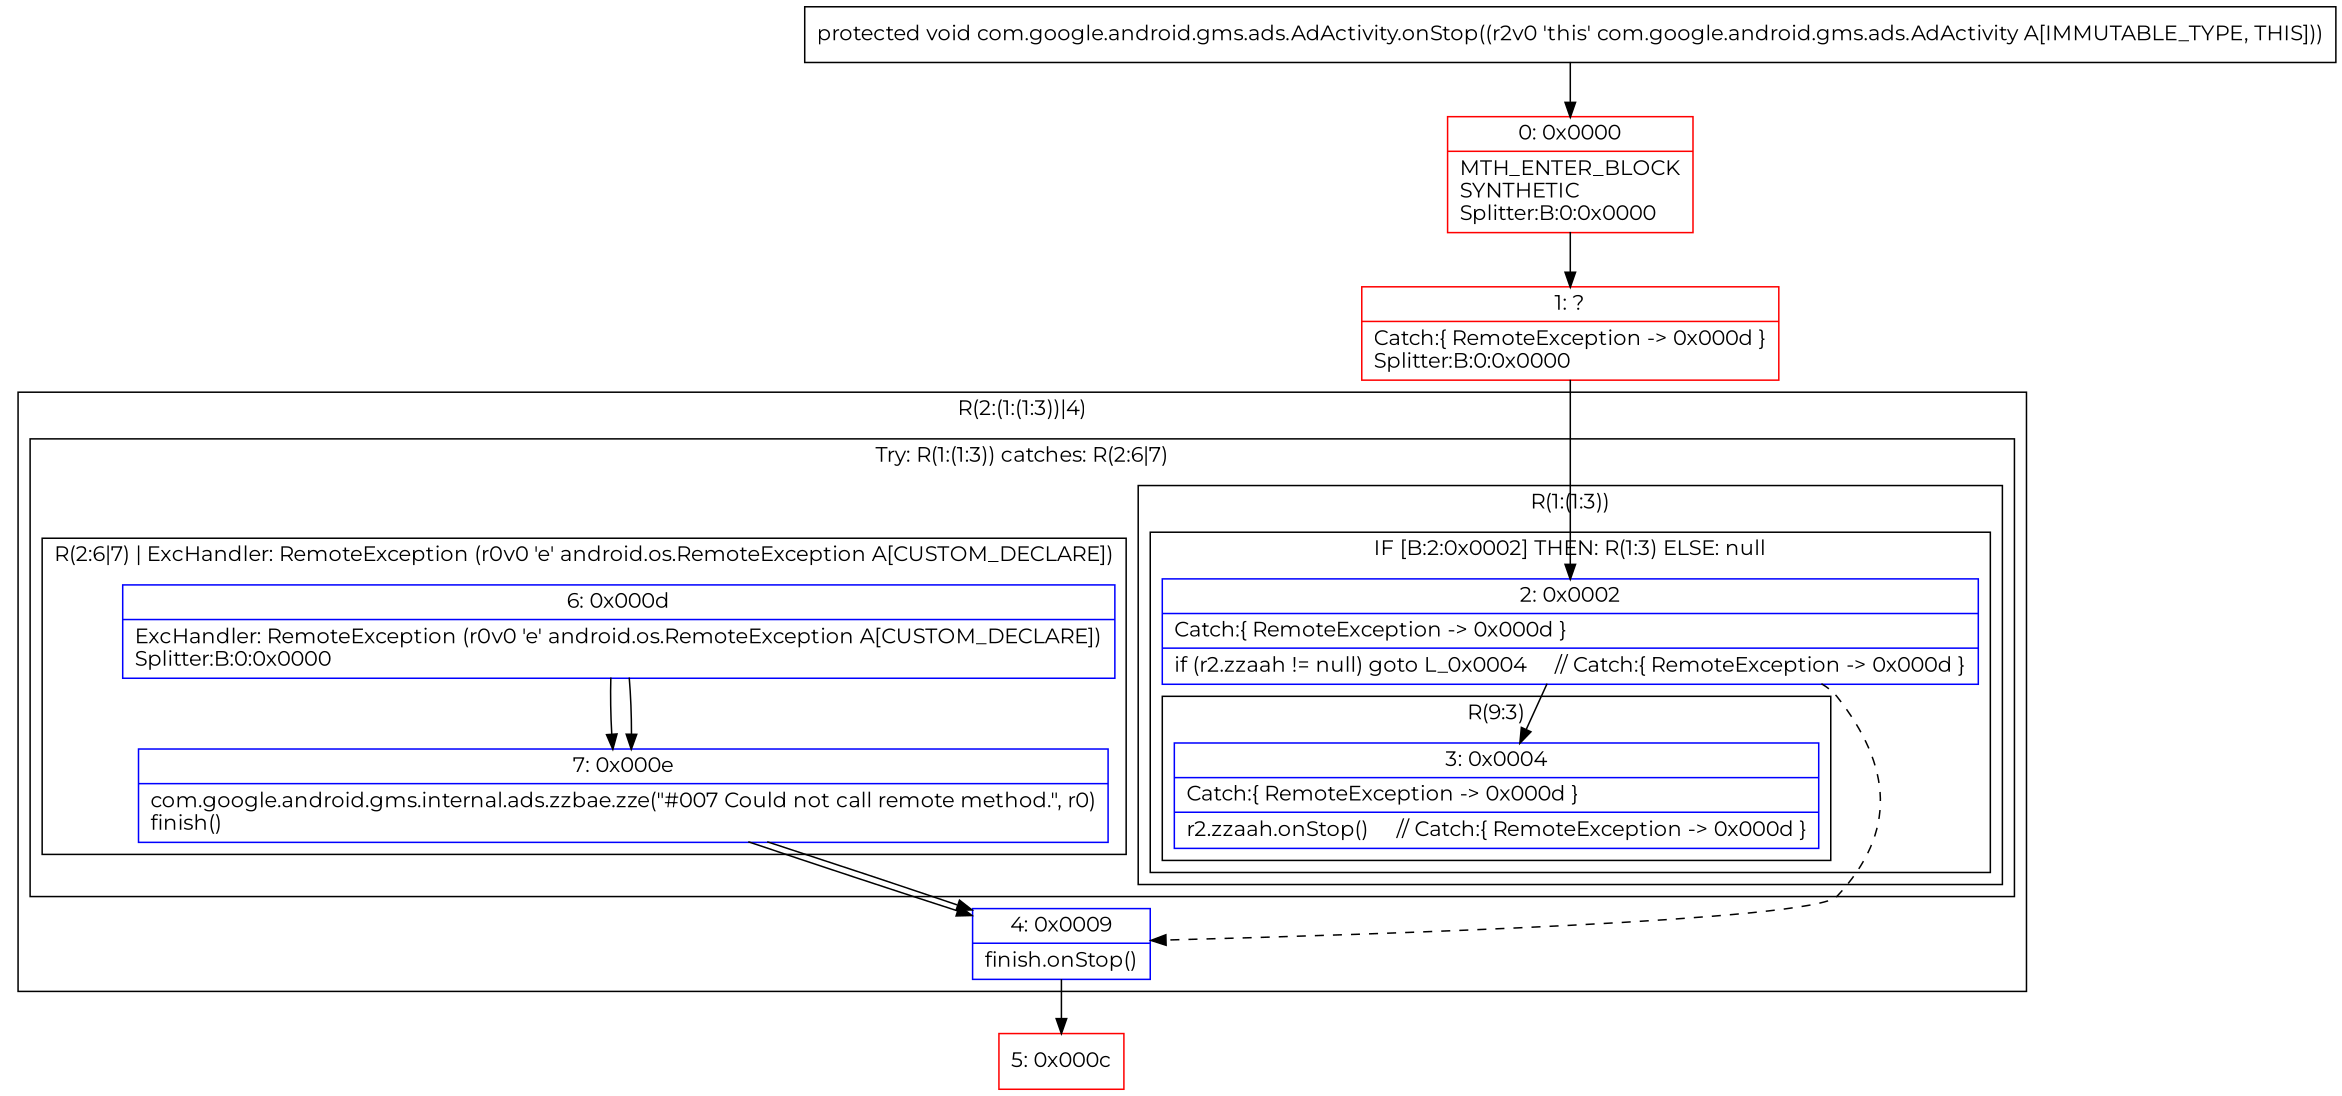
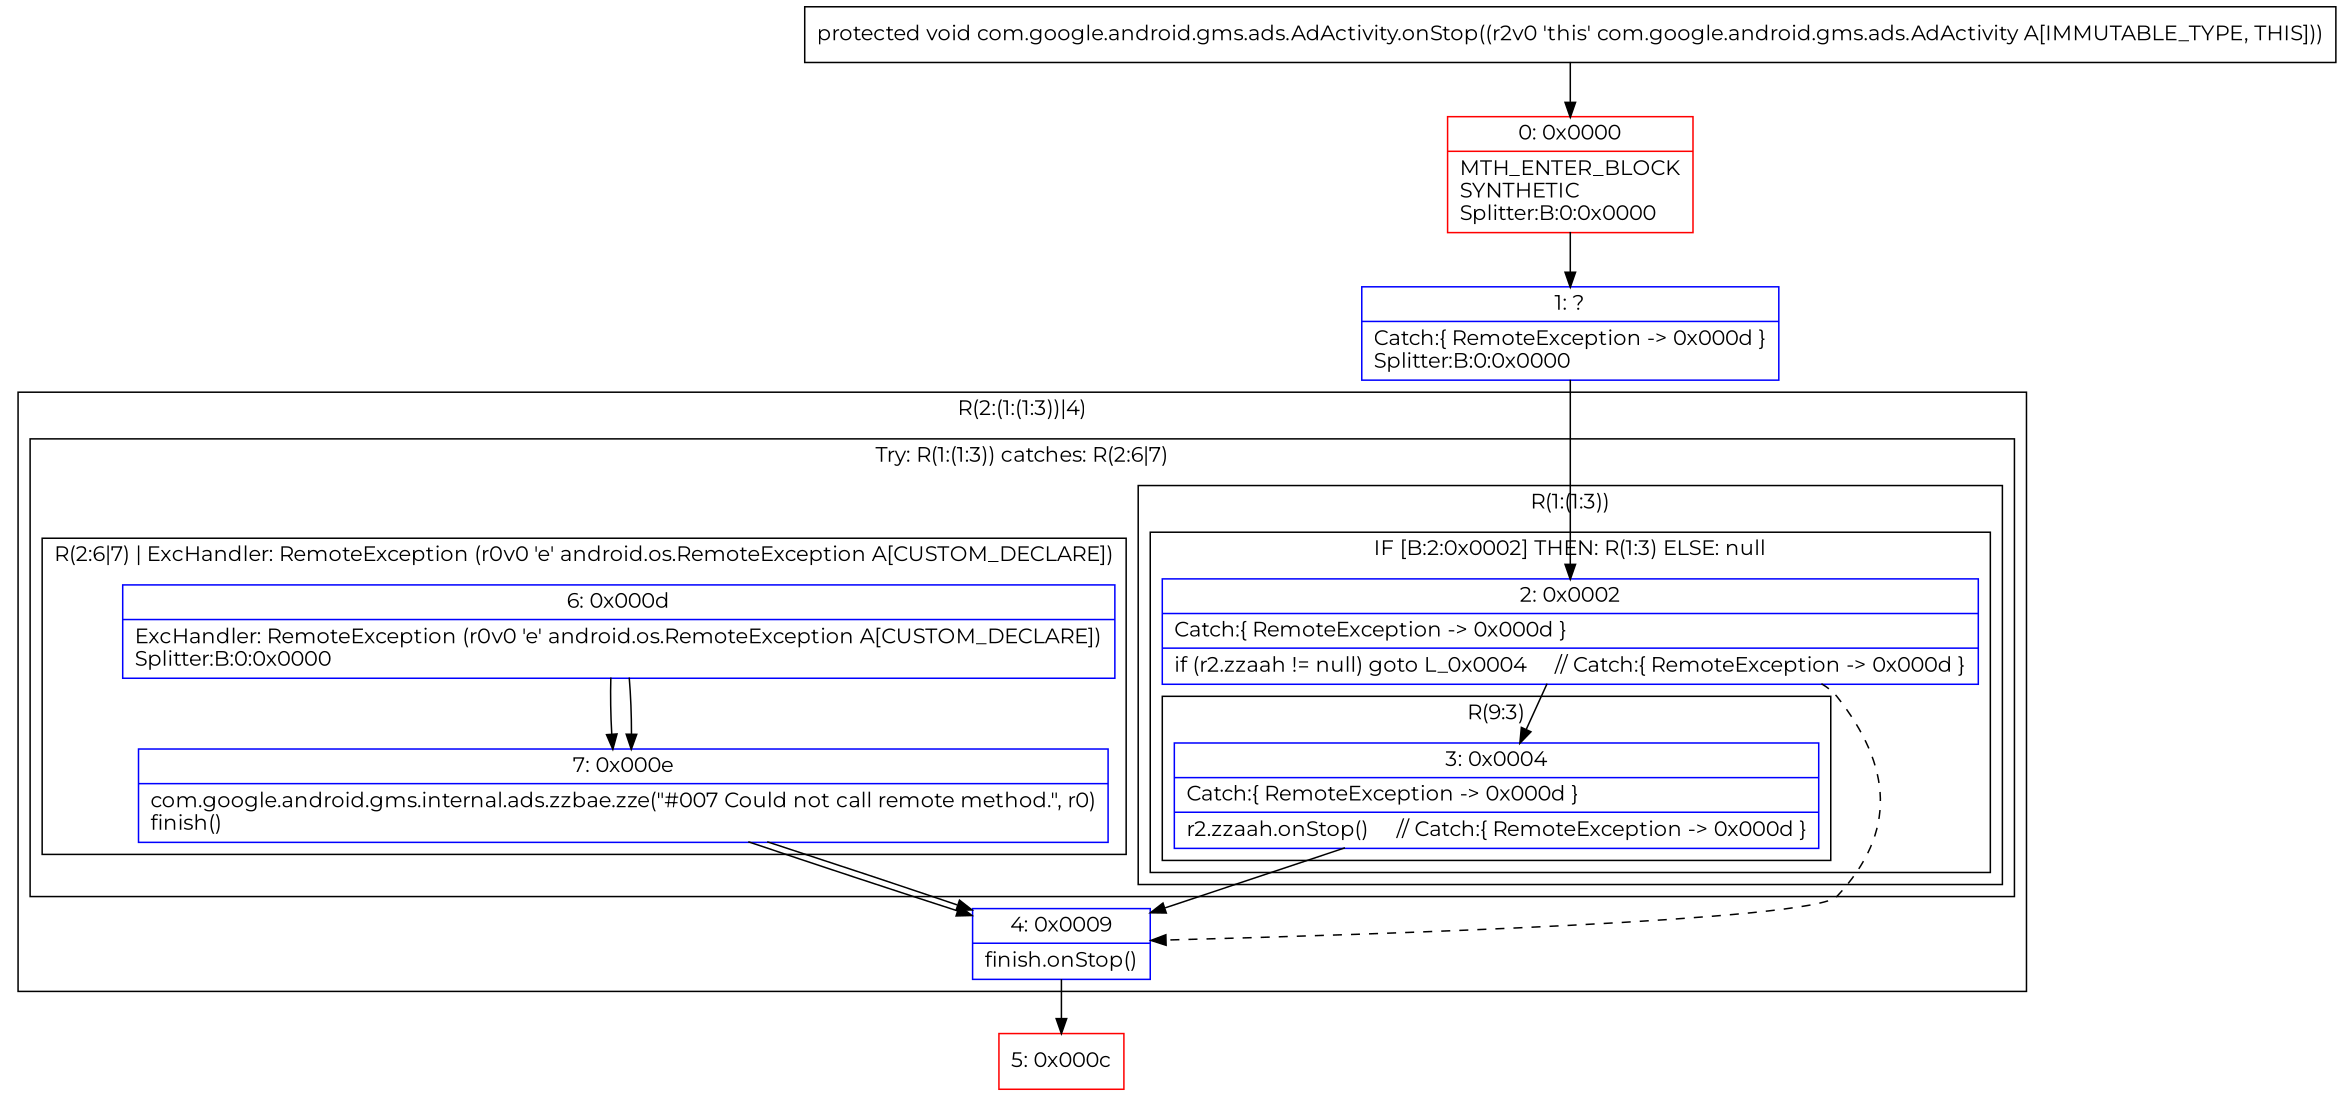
  digraph {
    fontname=Montserrat
    node [color=blue fontname=Montserrat shape=record]
    edge [fontname=Montserrat]
    n1 [label="{3\:\ 0x0004|Catch:\{ RemoteException \-\> 0x000d \}\l|r2.zzaah.onStop()     \/\/ Catch:\{ RemoteException \-\> 0x000d \}\l}"]
    n2 [label="{2\:\ 0x0002|Catch:\{ RemoteException \-\> 0x000d \}\l|if (r2.zzaah != null) goto L_0x0004     \/\/ Catch:\{ RemoteException \-\> 0x000d \}\l}"]
    n3 [label="{6\:\ 0x000d|ExcHandler: RemoteException (r0v0 'e' android.os.RemoteException A[CUSTOM_DECLARE])\lSplitter:B:0:0x0000\l}"]
    n4 [label="{7\:\ 0x000e|com.google.android.gms.internal.ads.zzbae.zze(\"#007 Could not call remote method.\", r0)\lfinish()\l}"]
    n5 [label="{4\:\ 0x0009|finish.onStop()\l}"]
    n6 [color=red label="{5\:\ 0x000c}"]
    n7 [color=red label="{0\:\ 0x0000|MTH_ENTER_BLOCK\lSYNTHETIC\lSplitter:B:0:0x0000\l}"]
-   n8 [color=red label="{1\:\ ?|Catch:\{ RemoteException \-\> 0x000d \}\lSplitter:B:0:0x0000\l}"]
+   n8 [label="{1\:\ ?|Catch:\{ RemoteException \-\> 0x000d \}\lSplitter:B:0:0x0000\l}"]
    n9 [label="{protected void com.google.android.gms.ads.AdActivity.onStop((r2v0 'this' com.google.android.gms.ads.AdActivity A[IMMUTABLE_TYPE, THIS])) }" color=""]
    subgraph cluster_1 {
      label="R(2:(1:(1:3))|4)"
      n5
      subgraph cluster_2 {
        label="Try: R(1:(1:3)) catches: R(2:6|7)"
        subgraph cluster_3 {
          label="R(1:(1:3))"
          subgraph cluster_4 {
            label="IF [B:2:0x0002] THEN: R(1:3) ELSE: null"
            n2
            subgraph cluster_5 {
              label="R(9:3)"
              n1
            }
          }
        }
        subgraph cluster_6 {
          label="R(2:6|7) | ExcHandler: RemoteException (r0v0 'e' android.os.RemoteException A[CUSTOM_DECLARE])\l"
          n3
          n4
        }
      }
    }
    subgraph cluster_7 {
      label="R(2:6|7) | ExcHandler: RemoteException (r0v0 'e' android.os.RemoteException A[CUSTOM_DECLARE])\l"
    }
+   n1 -> n5
    n2 -> n1
    n2 -> n5 [style=dashed]
    n3 -> n4
    n3 -> n4
    n4 -> n5
    n4 -> n5
    n5 -> n6
    n7 -> n8
    n8 -> n2
    n9 -> n7
  }
